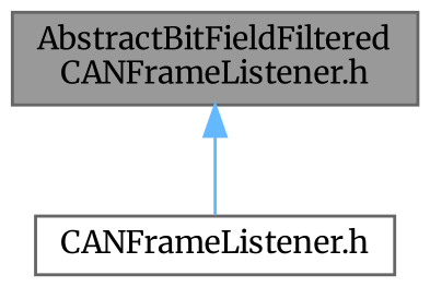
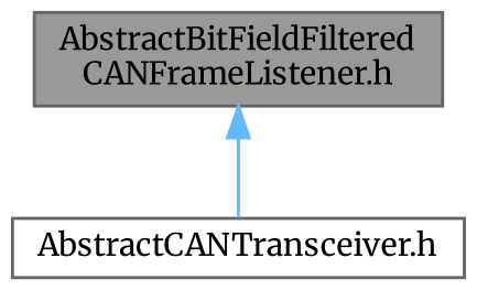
  digraph {
    fontname=Merriweather
    node [fontname=Merriweather fontsize=10 shape=box style=filled]
    n1 [color=gray40 fillcolor=grey60 fontcolor=black height=0.2 label="AbstractBitFieldFiltered\lCANFrameListener.h" width=0.4]
-   n2 [color=grey40 fillcolor=white height=0.2 label="CANFrameListener.h" width=0.4]
+   n2 [color=grey40 fillcolor=white height=0.2 label="AbstractCANTransceiver.h" width=0.4]
    n1 -> n2 [color=steelblue1 dir=back fontname=Merriweather fontsize=10 labelfontname=Helvetica labelfontsize=10 style=solid]
  }
